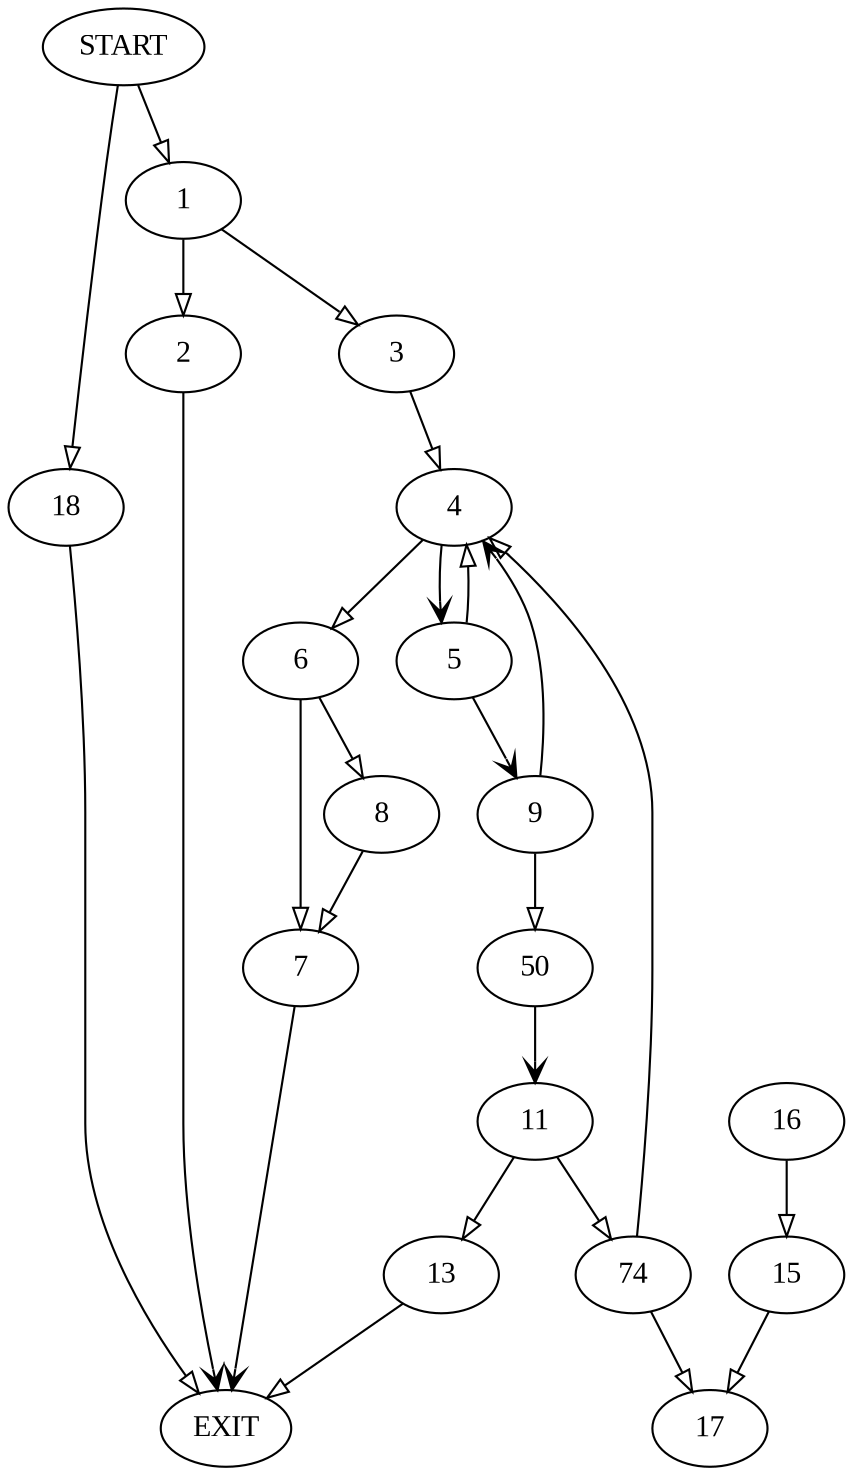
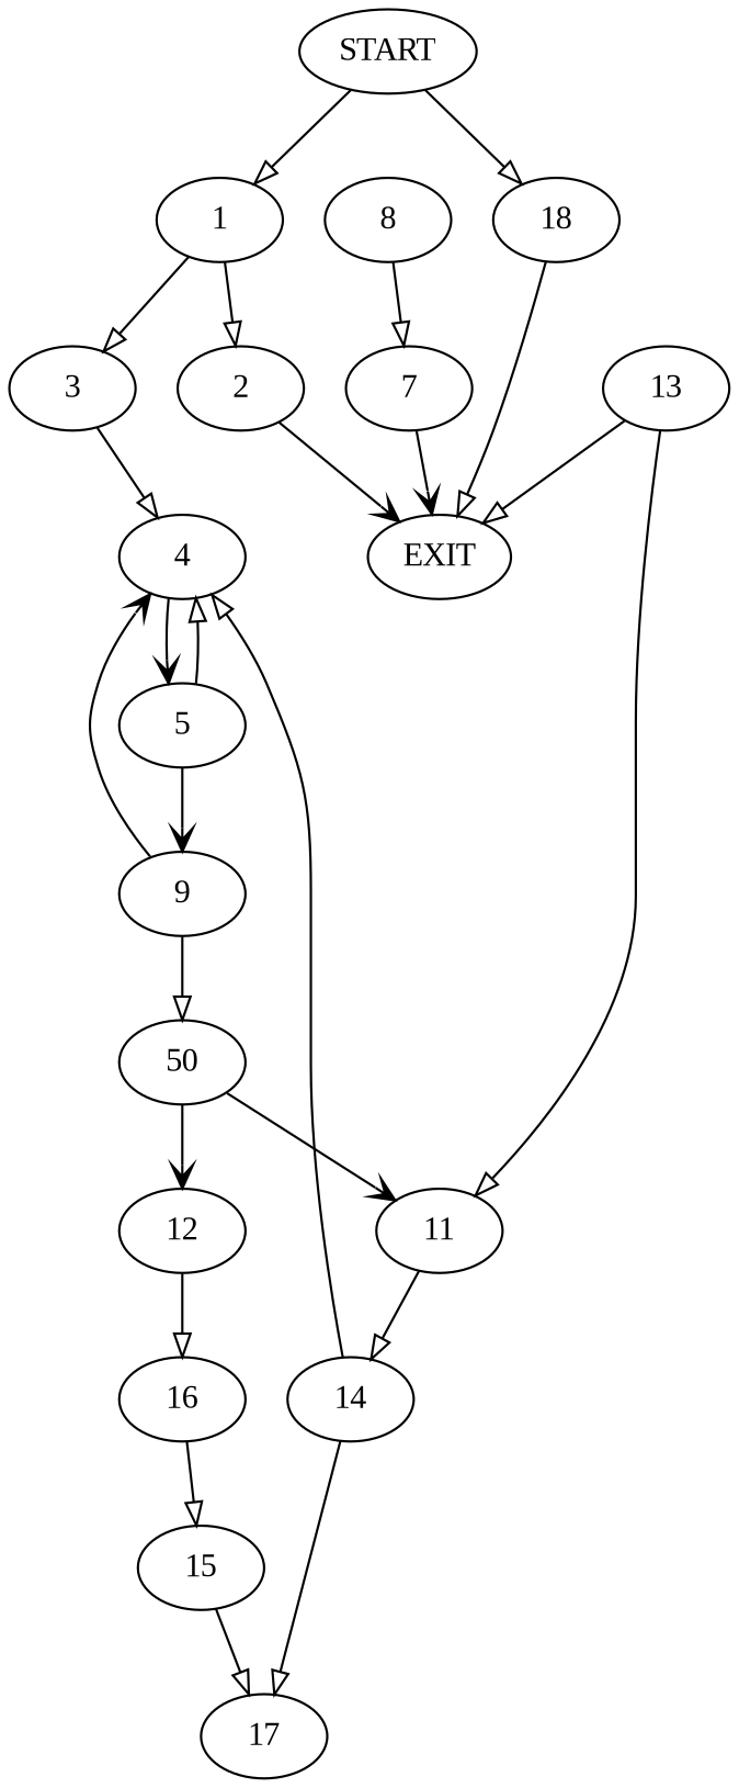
  digraph {
    fontname="Liberation Serif"
    node [fontname="Liberation Serif"]
    edge [arrowhead=onormal fontname="Liberation Serif"]
    n1 [label=START]
    1
    18
    2
    3
    n6 [label=EXIT]
    4
    5
-   6
    9
    7
    8
    n13 [label=50]
    11
+   12
    13
-   14 [label=74]
+   14
    16
    17
    15
    n1 -> 1
    n1 -> 18
    1 -> 2
    1 -> 3
    18 -> n6
    2 -> n6 [arrowhead=vee]
    3 -> 4
    4 -> 5 [arrowhead=vee]
-   4 -> 6
    5 -> 4
    5 -> 9 [arrowhead=vee]
-   6 -> 7
-   6 -> 8
    9 -> 4 [arrowhead=vee]
    9 -> n13
    7 -> n6 [arrowhead=vee]
    8 -> 7
    n13 -> 11 [arrowhead=vee]
-   11 -> 13
+   n13 -> 12 [arrowhead=vee]
+   13 -> 11
    11 -> 14
+   12 -> 16
    13 -> n6
    14 -> 4
    14 -> 17
    16 -> 15
    15 -> 17
  }
